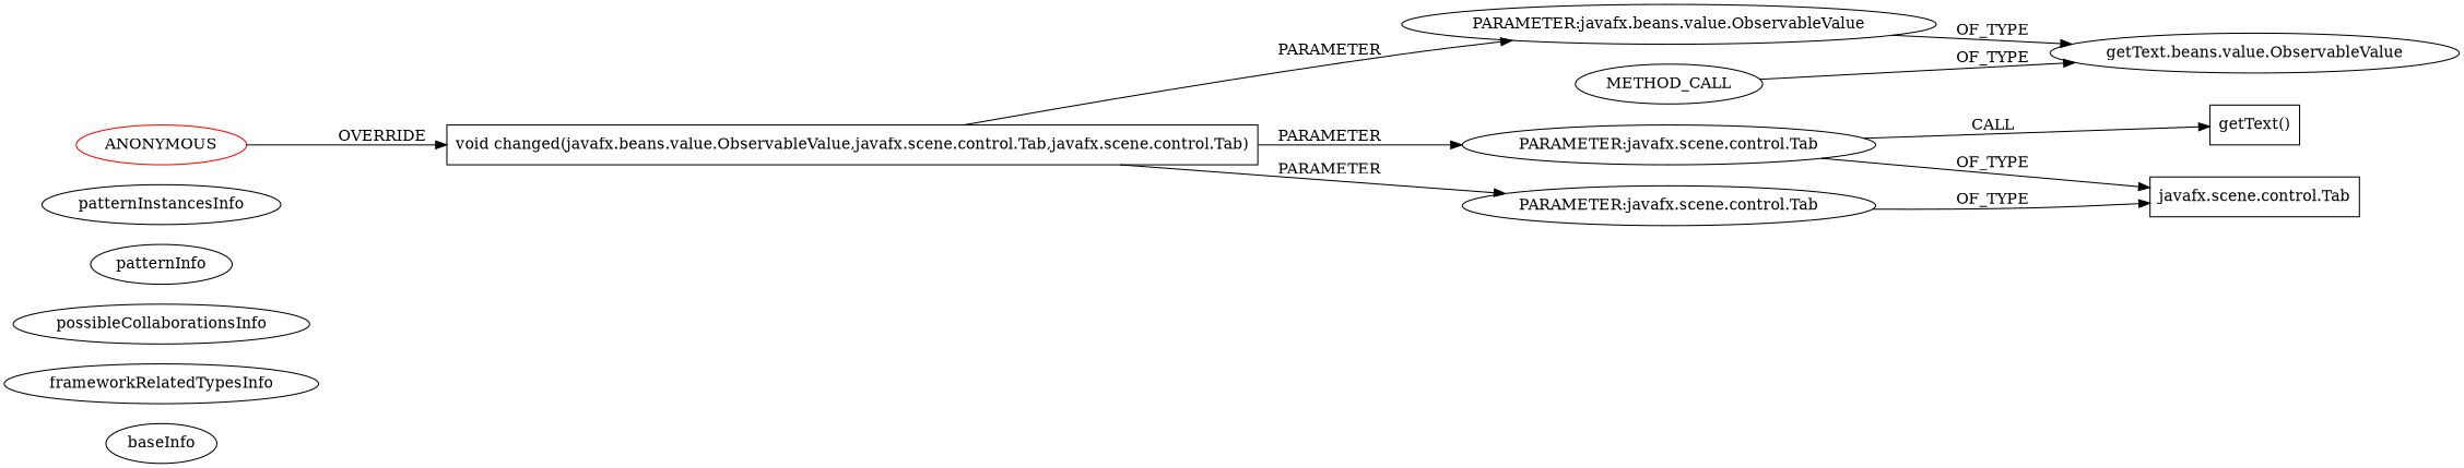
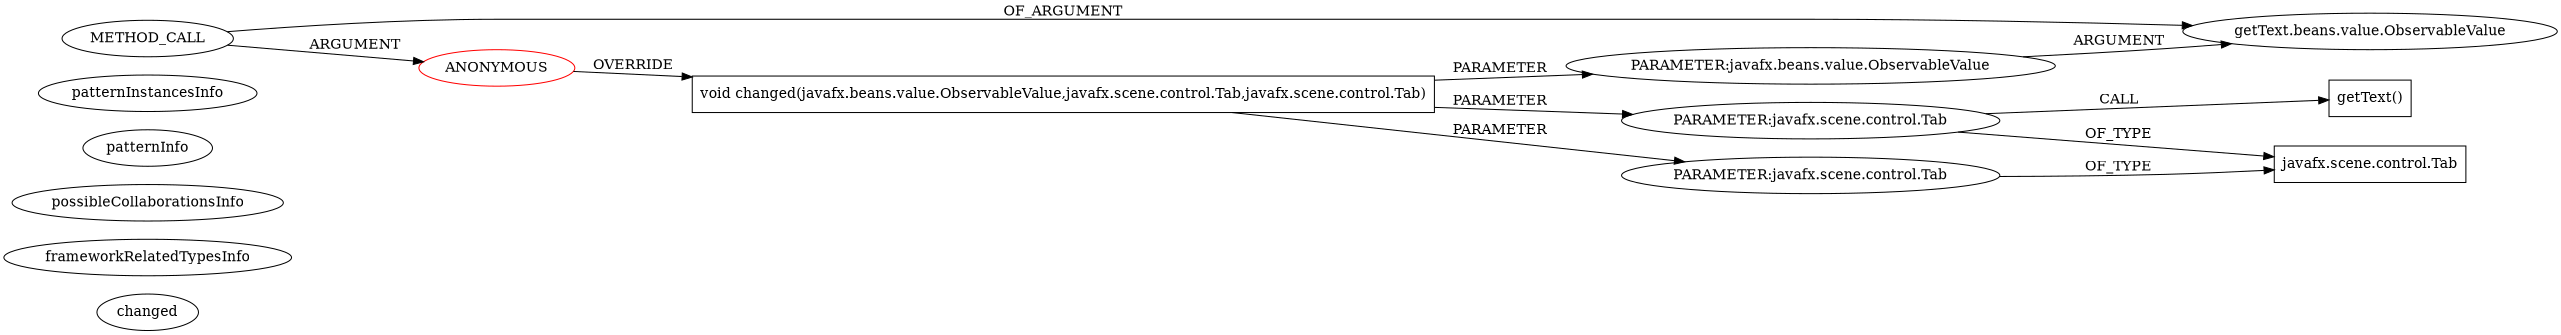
  digraph {
    rankdir=LR
    node [isFrameworkType=false]
-   baseInfo [category=pattern graphId=2454 isAnonymous=true possibleRelation=false isFrameworkType=""]
+   baseInfo [category=pattern graphId=2454 isAnonymous=true possibleRelation=false label=changed isFrameworkType=""]
    frameworkRelatedTypesInfo [0="javafx.beans.value.ChangeListener" isFrameworkType=""]
    possibleCollaborationsInfo [isFrameworkType=""]
    patternInfo [frequency=4.0 patternRootClient=0 isFrameworkType=""]
    patternInstancesInfo [0="iimayconii-bancodedados~/iimayconii-bancodedados/bancodedados-master/src/br/edu/uft/appViewController.java~void initialize(java.net.URL,java.util.ResourceBundle)~3115" 1="dony1990-ProsDesktop~/dony1990-ProsDesktop/ProsDesktop-master/src/nicon/NiconDesktop/guifx/NiconNavigator/NavegadorController.java~void AddTabsChangeListener()~2564" 2="hock323-eventManager~/hock323-eventManager/EventManager-master/src/eventManager/controller/pokerTournament/TournamentController.java~void initialize(java.net.URL,java.util.ResourceBundle)~3017" 3="amau-classifier~/amau-classifier/classifier-master/src/main/java/me/data/DataController.java~void changed(javafx.beans.value.ObservableValue,javafx.scene.control.TabPane,javafx.scene.control.TabPane)~1824" isFrameworkType=""]
    n6 [label="PARAMETER:javafx.scene.control.Tab" vertexType=PARAMETER_DECLARATION]
    n7 [label="getText()" shape=box vertexType=INSIDE_CALL]
    n8 [label="javafx.scene.control.Tab" shape=box vertexType=FRAMEWORK_CLASS_TYPE]
    n9 [label="void changed(javafx.beans.value.ObservableValue,javafx.scene.control.Tab,javafx.scene.control.Tab)" shape=box vertexType=OVERRIDING_METHOD_DECLARATION]
    n10 [label="PARAMETER:javafx.beans.value.ObservableValue" vertexType=PARAMETER_DECLARATION]
    n11 [label="PARAMETER:javafx.scene.control.Tab" vertexType=PARAMETER_DECLARATION]
    n12 [label="getText.beans.value.ObservableValue" vertexType=FRAMEWORK_INTERFACE_TYPE]
    n13 [label=METHOD_CALL vertexType=OUTSIDE_CALL]
    n14 [color=red label=ANONYMOUS vertexType=ROOT_ANONYMOUS_DECLARATION]
    n6 -> n7 [label=CALL]
    n6 -> n8 [label=OF_TYPE]
    n9 -> n6 [label=PARAMETER]
    n9 -> n10 [label=PARAMETER]
    n9 -> n11 [label=PARAMETER]
-   n10 -> n12 [label=OF_TYPE]
+   n10 -> n12 [label=ARGUMENT]
    n11 -> n8 [label=OF_TYPE]
-   n13 -> n12 [label=OF_TYPE]
+   n13 -> n12 [label=OF_ARGUMENT]
+   n13 -> n14 [label=ARGUMENT]
    n14 -> n9 [label=OVERRIDE]
  }
